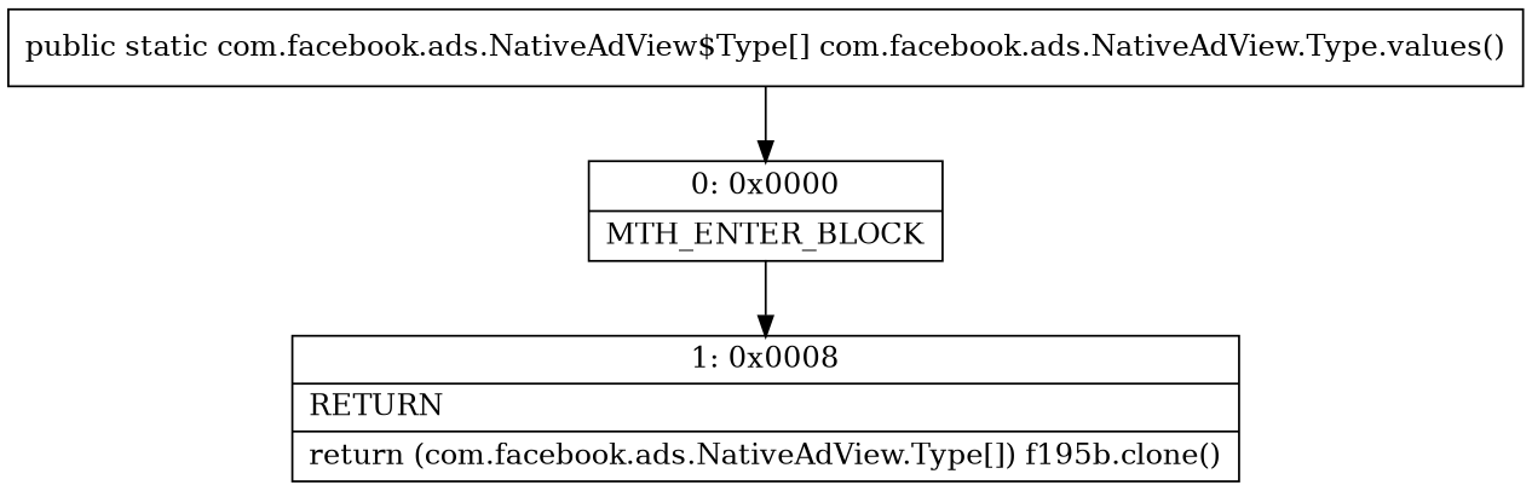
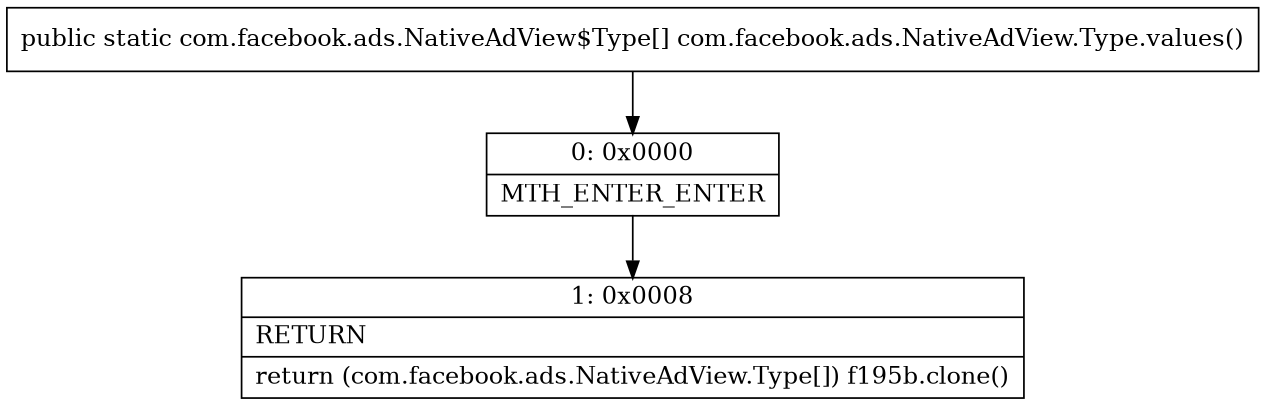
  digraph {
    node [shape=record]
-   n1 [label="{0\:\ 0x0000|MTH_ENTER_BLOCK\l}"]
+   n1 [label="{0\:\ 0x0000|MTH_ENTER_ENTER\l}"]
    n2 [label="{1\:\ 0x0008|RETURN\l|return (com.facebook.ads.NativeAdView.Type[]) f195b.clone()\l}"]
    n3 [label="{public static com.facebook.ads.NativeAdView$Type[] com.facebook.ads.NativeAdView.Type.values() }"]
    n1 -> n2
    n3 -> n1
  }
